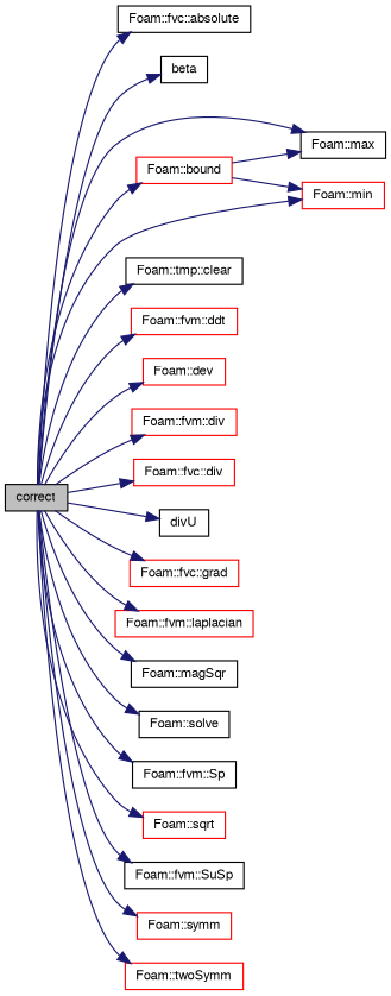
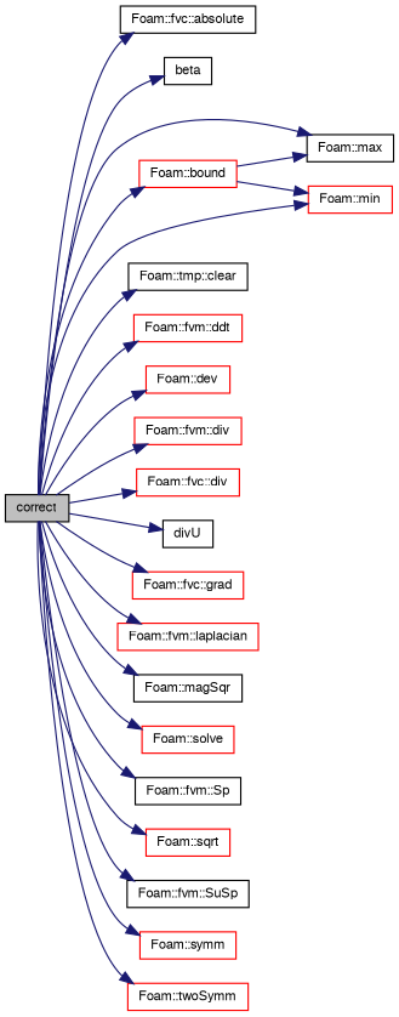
  digraph {
    rankdir=LR
    node [color=red fontname=FreeSans fontsize=10 shape=record]
    edge [color=midnightblue fontname=FreeSans fontsize=10 labelfontname=FreeSans labelfontsize=10 style=solid]
    n1 [color=black fillcolor=grey75 fontcolor=black height=0.2 label=correct style=filled width=0.4]
    n2 [color=black height=0.2 label="Foam::fvc::absolute" width=0.4]
    n3 [color=black height=0.2 label=beta width=0.4]
    n4 [height=0.2 label="Foam::bound" width=0.4]
    n5 [color=black height=0.2 label="Foam::max" width=0.4]
    n6 [height=0.2 label="Foam::min" width=0.4]
    n7 [color=black height=0.2 label="Foam::tmp::clear" width=0.4]
    n8 [height=0.2 label="Foam::fvm::ddt" width=0.4]
    n9 [height=0.2 label="Foam::dev" width=0.4]
    n10 [height=0.2 label="Foam::fvm::div" width=0.4]
    n11 [height=0.2 label="Foam::fvc::div" width=0.4]
    n12 [color=black height=0.2 label=divU width=0.4]
    n13 [height=0.2 label="Foam::fvc::grad" width=0.4]
    n14 [height=0.2 label="Foam::fvm::laplacian" width=0.4]
    n15 [color=black height=0.2 label="Foam::magSqr" width=0.4]
-   n16 [color=black height=0.2 label="Foam::solve" width=0.4]
+   n16 [height=0.2 label="Foam::solve" width=0.4]
    n17 [color=black height=0.2 label="Foam::fvm::Sp" width=0.4]
    n18 [height=0.2 label="Foam::sqrt" width=0.4]
    n19 [color=black height=0.2 label="Foam::fvm::SuSp" width=0.4]
    n20 [height=0.2 label="Foam::symm" width=0.4]
    n21 [height=0.2 label="Foam::twoSymm" width=0.4]
    n1 -> n2
    n1 -> n3
    n1 -> n4
    n1 -> n5
    n1 -> n6
    n1 -> n7
    n1 -> n8
    n1 -> n9
    n1 -> n10
    n1 -> n11
    n1 -> n12
    n1 -> n13
    n1 -> n14
    n1 -> n15
    n1 -> n16
    n1 -> n17
    n1 -> n18
    n1 -> n19
    n1 -> n20
    n1 -> n21
    n4 -> n5
    n4 -> n6
  }
